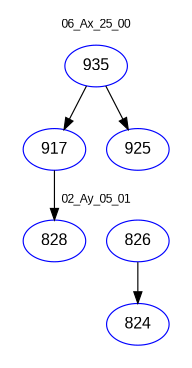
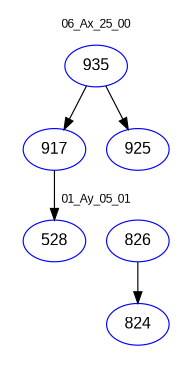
  digraph {
    fontname="Liberation Sans"
    node [color=blue fontname="Liberation Sans"]
    edge [color=black fontname="Liberation Sans"]
    n1 [label=826]
    n2 [label=824]
-   n3 [label=828]
+   n3 [label=528]
    n4 [label=935]
    n5 [label=917]
    n6 [label=925]
    subgraph cluster_1 {
      color=white
      fontsize=10
-     label="02_Ay_05_01"
+     label="01_Ay_05_01"
      n1
      n2
      n3
    }
    subgraph cluster_2 {
      color=white
      fontsize=10
      label="06_Ax_25_00"
      n4
      n5
      n6
    }
    n1 -> n2
    n4 -> n5
    n4 -> n6
    n5 -> n3
  }
